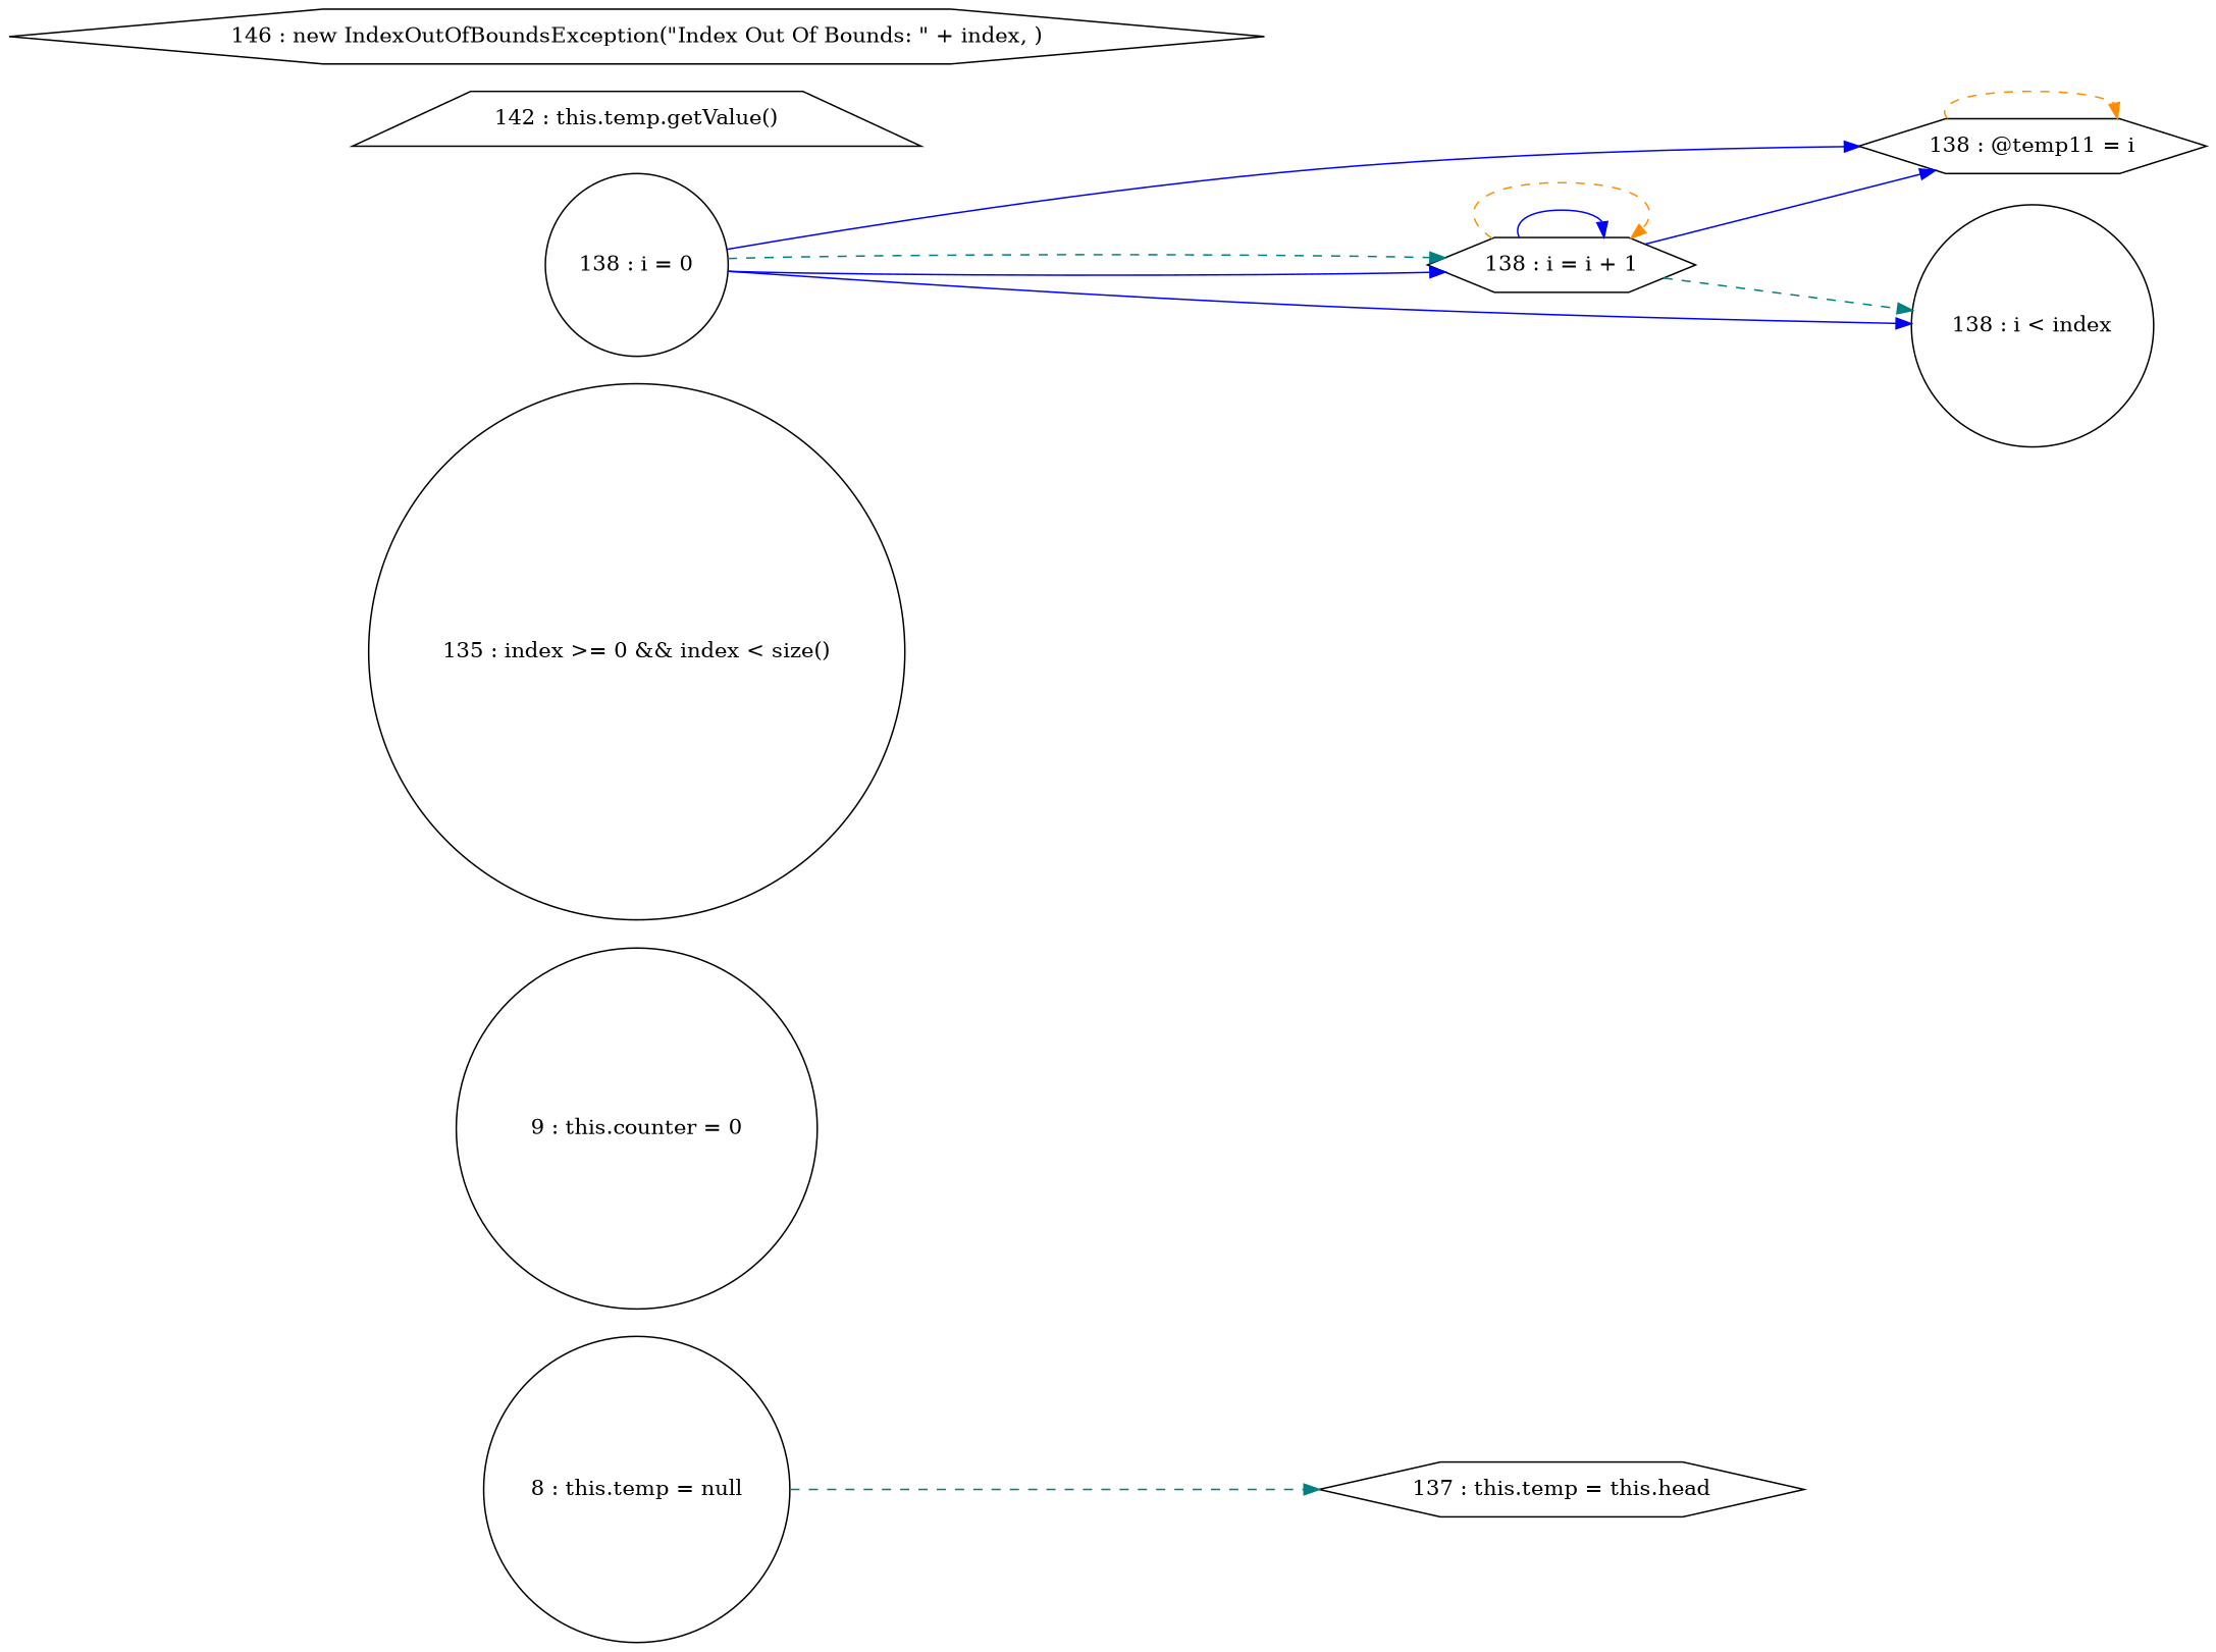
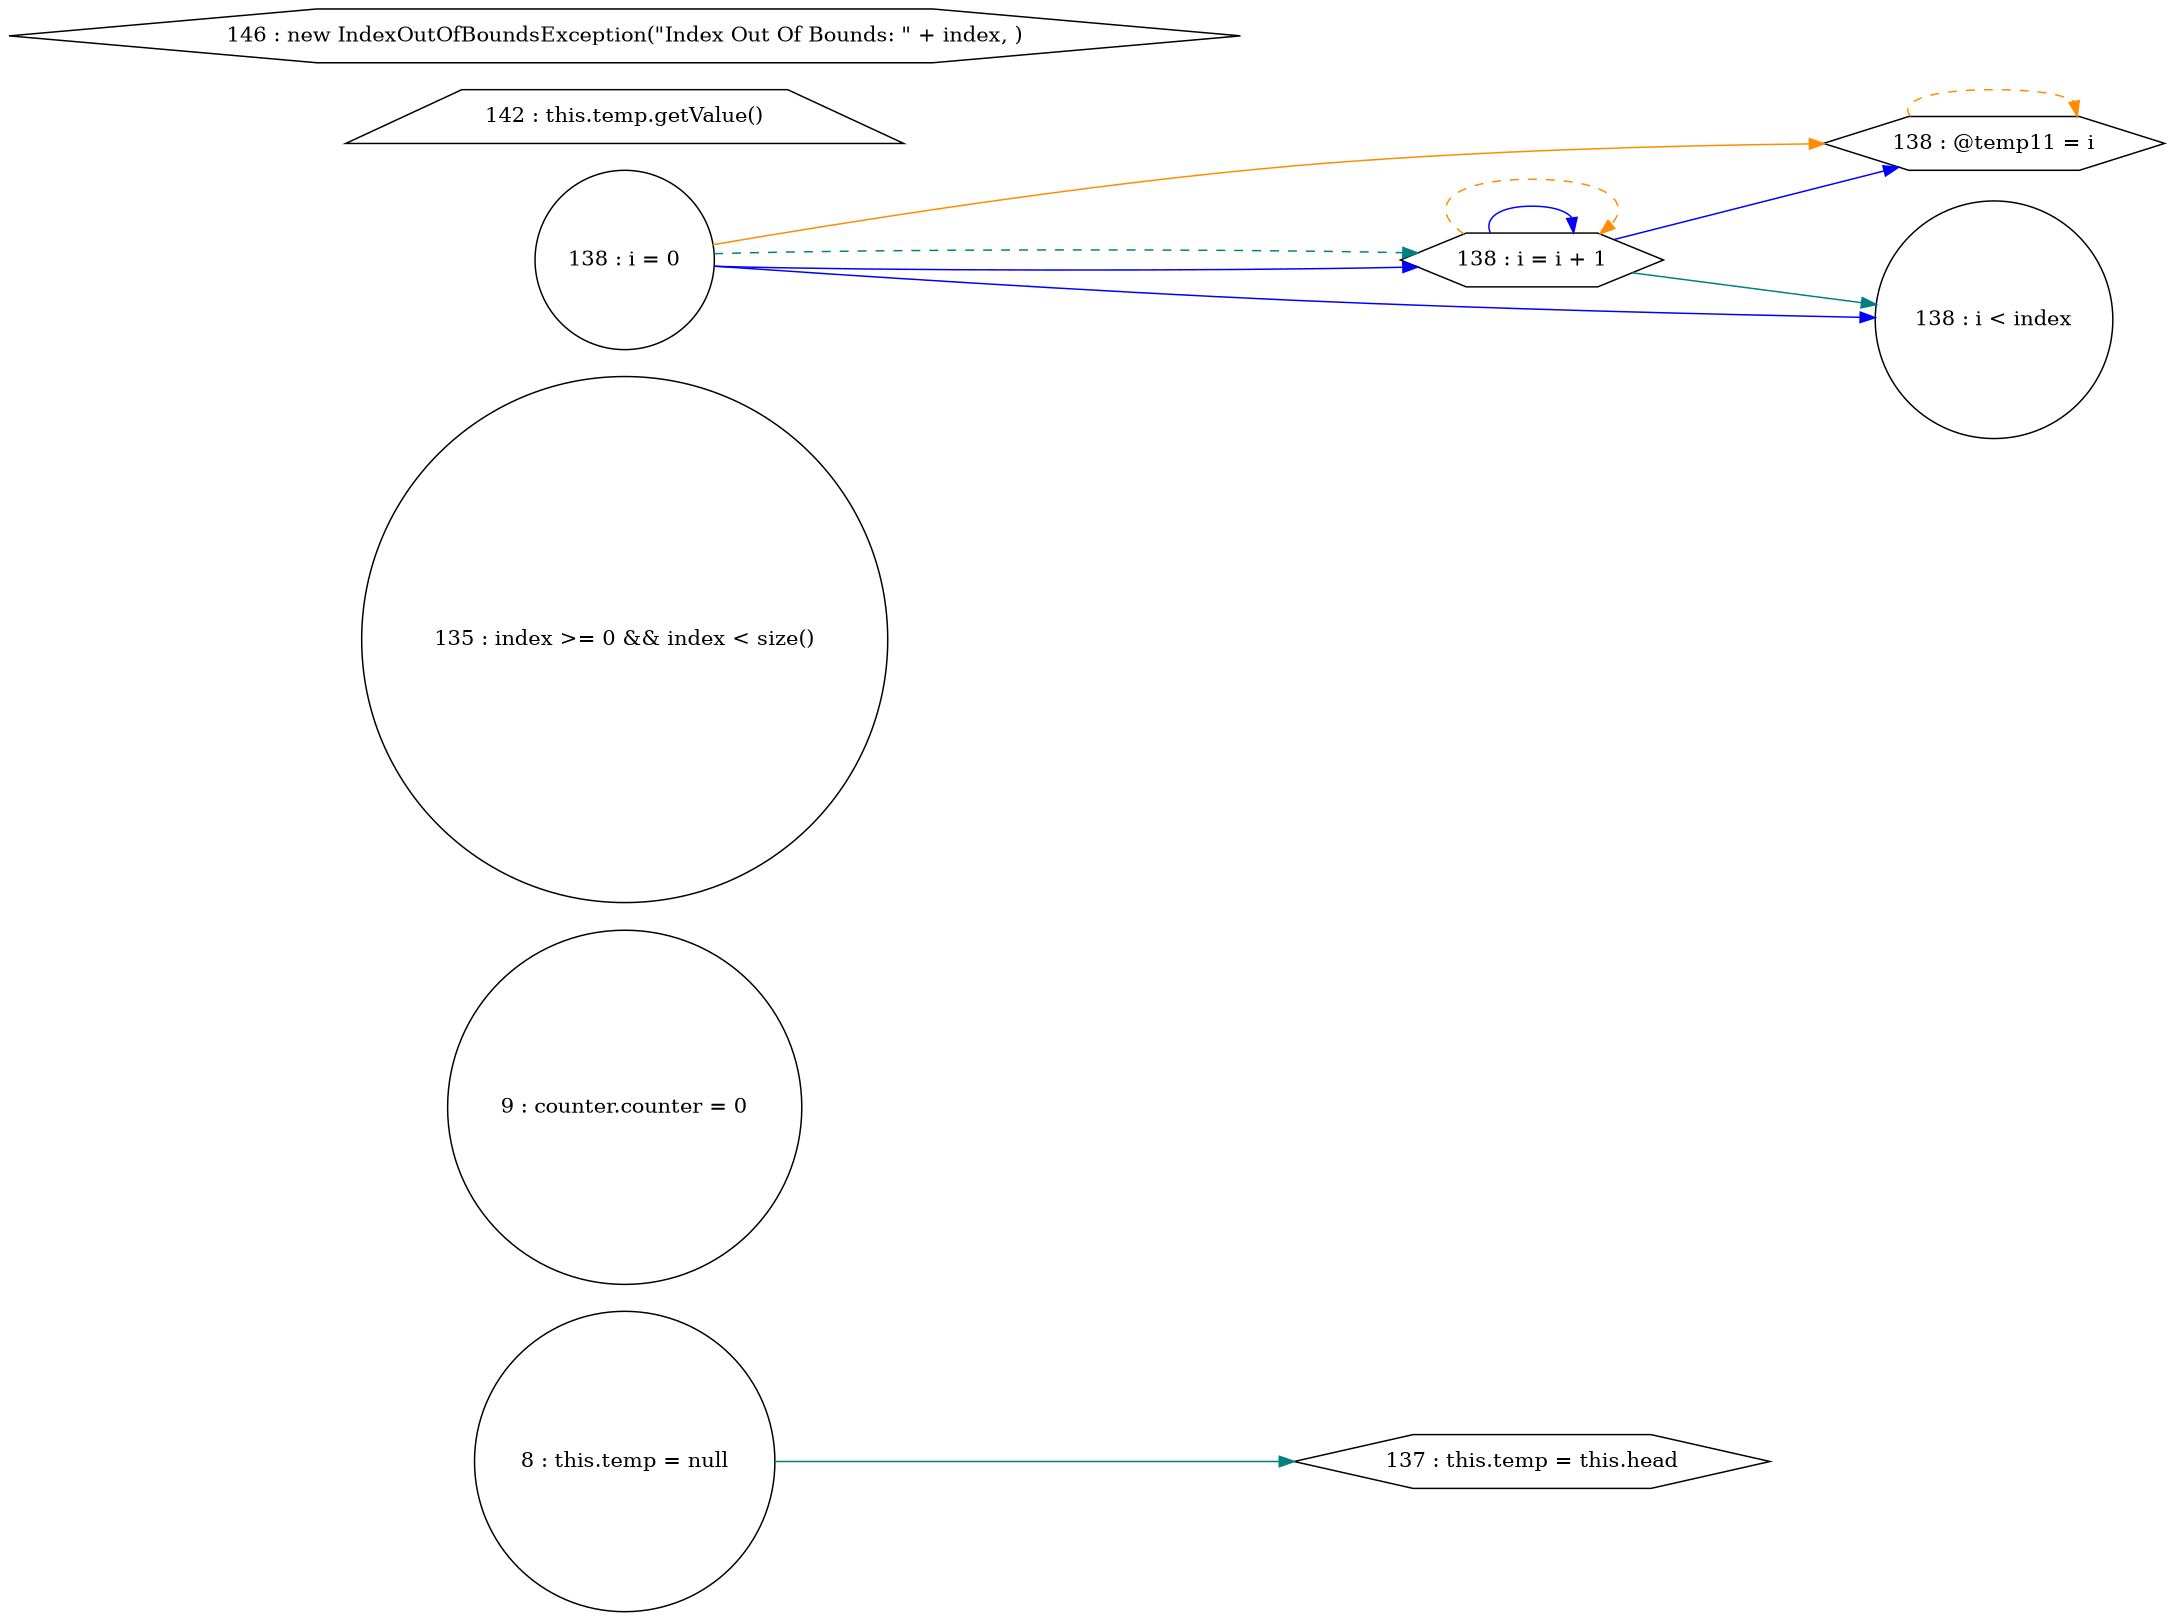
  digraph {
    rankdir=LR
    node [shape=circle]
    edge [color=blue]
    "137 : this.temp = this.head" [shape=hexagon]
    "8 : this.temp = null"
-   "9 : this.counter = 0"
+   "9 : this.counter = 0" [label="9 : counter.counter = 0"]
    "135 : index >= 0 && index < size()"
    "138 : @temp11 = i" [shape=hexagon]
    "138 : i = 0"
    "138 : i < index"
    "138 : i = i + 1" [shape=hexagon]
    "142 : this.temp.getValue()" [shape=trapezium]
    "146 : new IndexOutOfBoundsException(\"Index Out Of Bounds: \" + index, )" [shape=hexagon]
-   "8 : this.temp = null" -> "137 : this.temp = this.head" [color=teal style=dashed]
+   "8 : this.temp = null" -> "137 : this.temp = this.head" [color=teal style=solid]
    "138 : @temp11 = i" -> "138 : @temp11 = i" [color=darkorange style=dashed]
-   "138 : i = 0" -> "138 : @temp11 = i"
+   "138 : i = 0" -> "138 : @temp11 = i" [color=darkorange]
    "138 : i = 0" -> "138 : i < index"
    "138 : i = 0" -> "138 : i = i + 1"
    "138 : i = 0" -> "138 : i = i + 1" [color=teal style=dashed]
    "138 : i = i + 1" -> "138 : @temp11 = i"
-   "138 : i = i + 1" -> "138 : i < index" [color=teal style=dashed]
+   "138 : i = i + 1" -> "138 : i < index" [color=teal]
    "138 : i = i + 1" -> "138 : i = i + 1"
    "138 : i = i + 1" -> "138 : i = i + 1" [color=darkorange style=dashed]
  }
